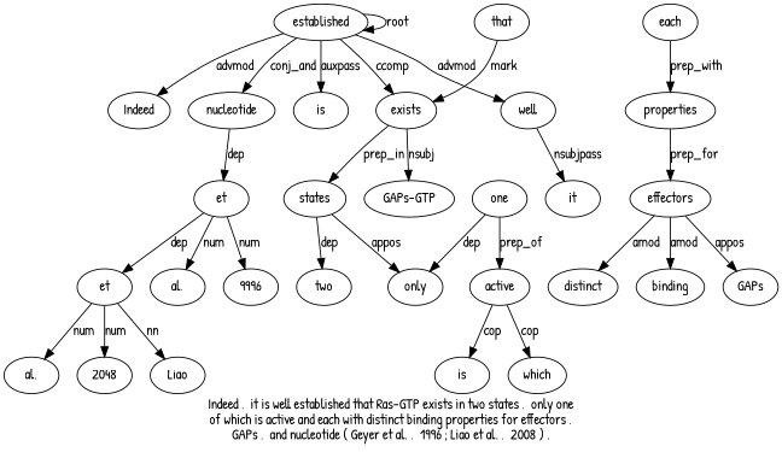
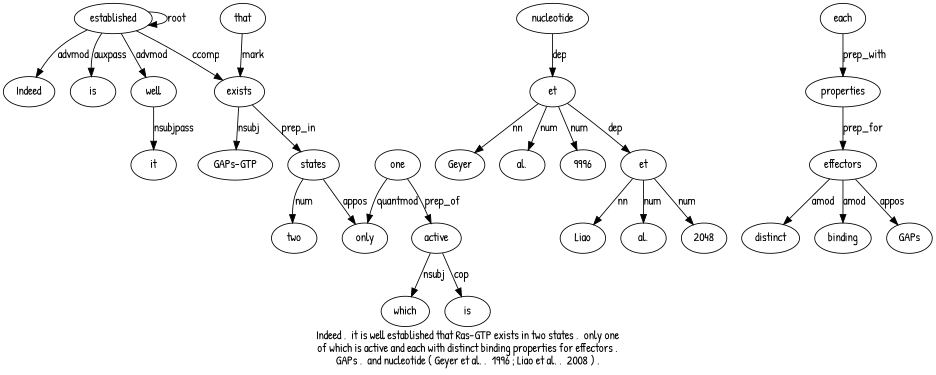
  digraph {
    fontname="Patrick Hand"
    label="Indeed ,  it is well established that Ras-GTP exists in two states ,  only one\nof which is active and each with distinct binding properties for effectors ,\nGAPs ,  and nucleotide ( Geyer et al. ,  1996 ; Liao et al. ,  2008 ) ."
    node [fillcolor=white fontname="Patrick Hand" style=filled]
    edge [fontname="Patrick Hand"]
    n1 [label=established]
    n2 [label=Indeed]
    n3 [label=is]
    n4 [label=well]
    n5 [label=exists]
    n6 [label=nucleotide]
    n7 [label=it]
    n8 [label="GAPs-GTP"]
    n9 [label=states]
    n10 [label=et]
    n11 [label=that]
    n12 [label=two]
    n13 [label=only]
    n14 [label=one]
    n15 [label=active]
    n16 [label=which]
    n17 [label=is]
    n18 [label=each]
    n19 [label=properties]
    n20 [label=effectors]
    n21 [label=distinct]
    n22 [label=binding]
    n23 [label=GAPs]
+   n24 [label=Geyer]
    n25 [label="al."]
    n26 [label=9996]
    n27 [label=et]
    n28 [label=Liao]
    n29 [label="al."]
    n30 [label=2048]
    n1 -> n1 [label=root]
    n1 -> n2 [label=advmod]
    n1 -> n3 [label=auxpass]
    n1 -> n4 [label=advmod]
    n1 -> n5 [label=ccomp]
-   n1 -> n6 [label=conj_and]
    n4 -> n7 [label=nsubjpass]
    n5 -> n8 [label=nsubj]
    n5 -> n9 [label=prep_in]
    n6 -> n10 [label=dep]
-   n9 -> n12 [label=dep]
+   n9 -> n12 [label=num]
    n9 -> n13 [label=appos]
+   n10 -> n24 [label=nn]
    n10 -> n25 [label=num]
    n10 -> n26 [label=num]
    n10 -> n27 [label=dep]
    n11 -> n5 [label=mark]
-   n14 -> n13 [label=dep]
+   n14 -> n13 [label=quantmod]
    n14 -> n15 [label=prep_of]
-   n15 -> n16 [label=cop]
+   n15 -> n16 [label=nsubj]
    n15 -> n17 [label=cop]
    n18 -> n19 [label=prep_with]
    n19 -> n20 [label=prep_for]
    n20 -> n21 [label=amod]
    n20 -> n22 [label=amod]
    n20 -> n23 [label=appos]
    n27 -> n28 [label=nn]
    n27 -> n29 [label=num]
    n27 -> n30 [label=num]
  }
